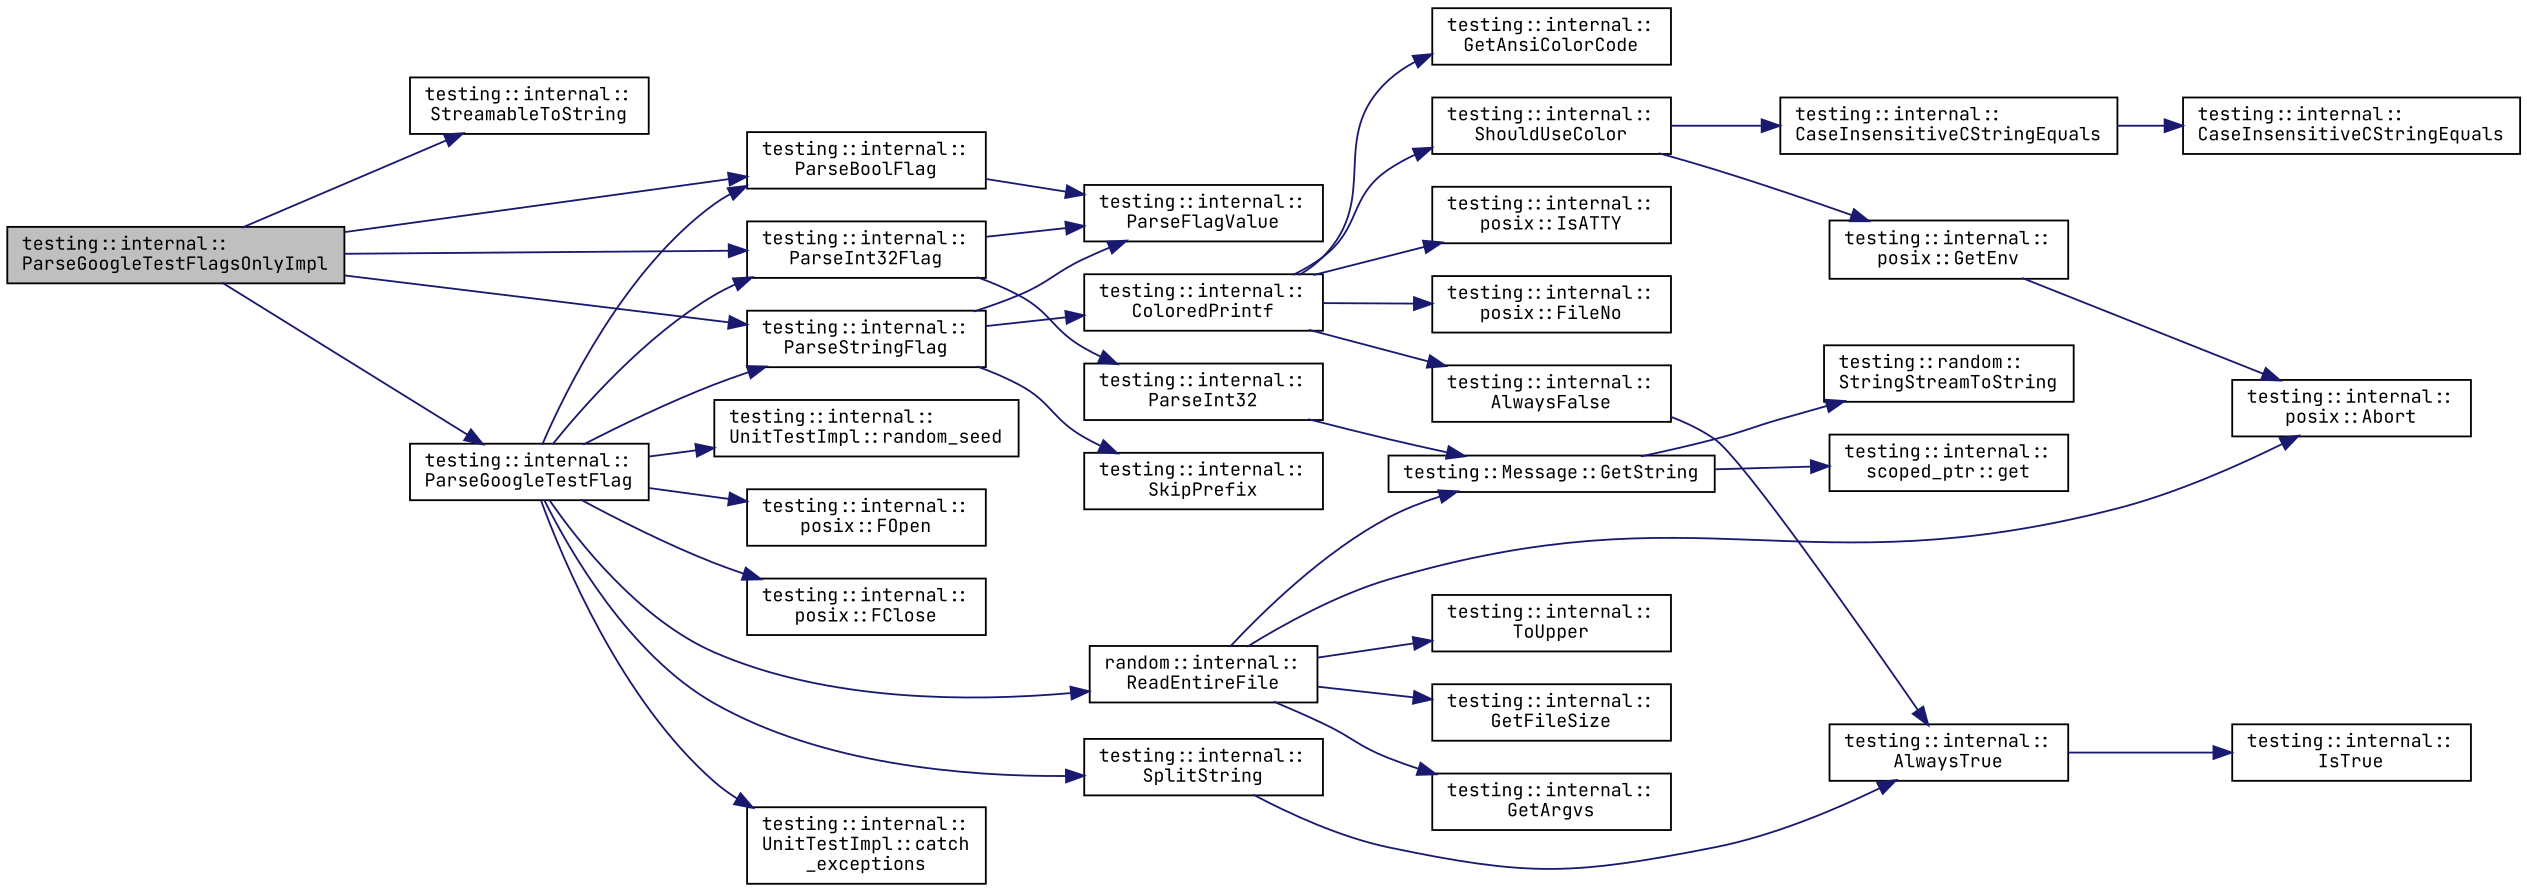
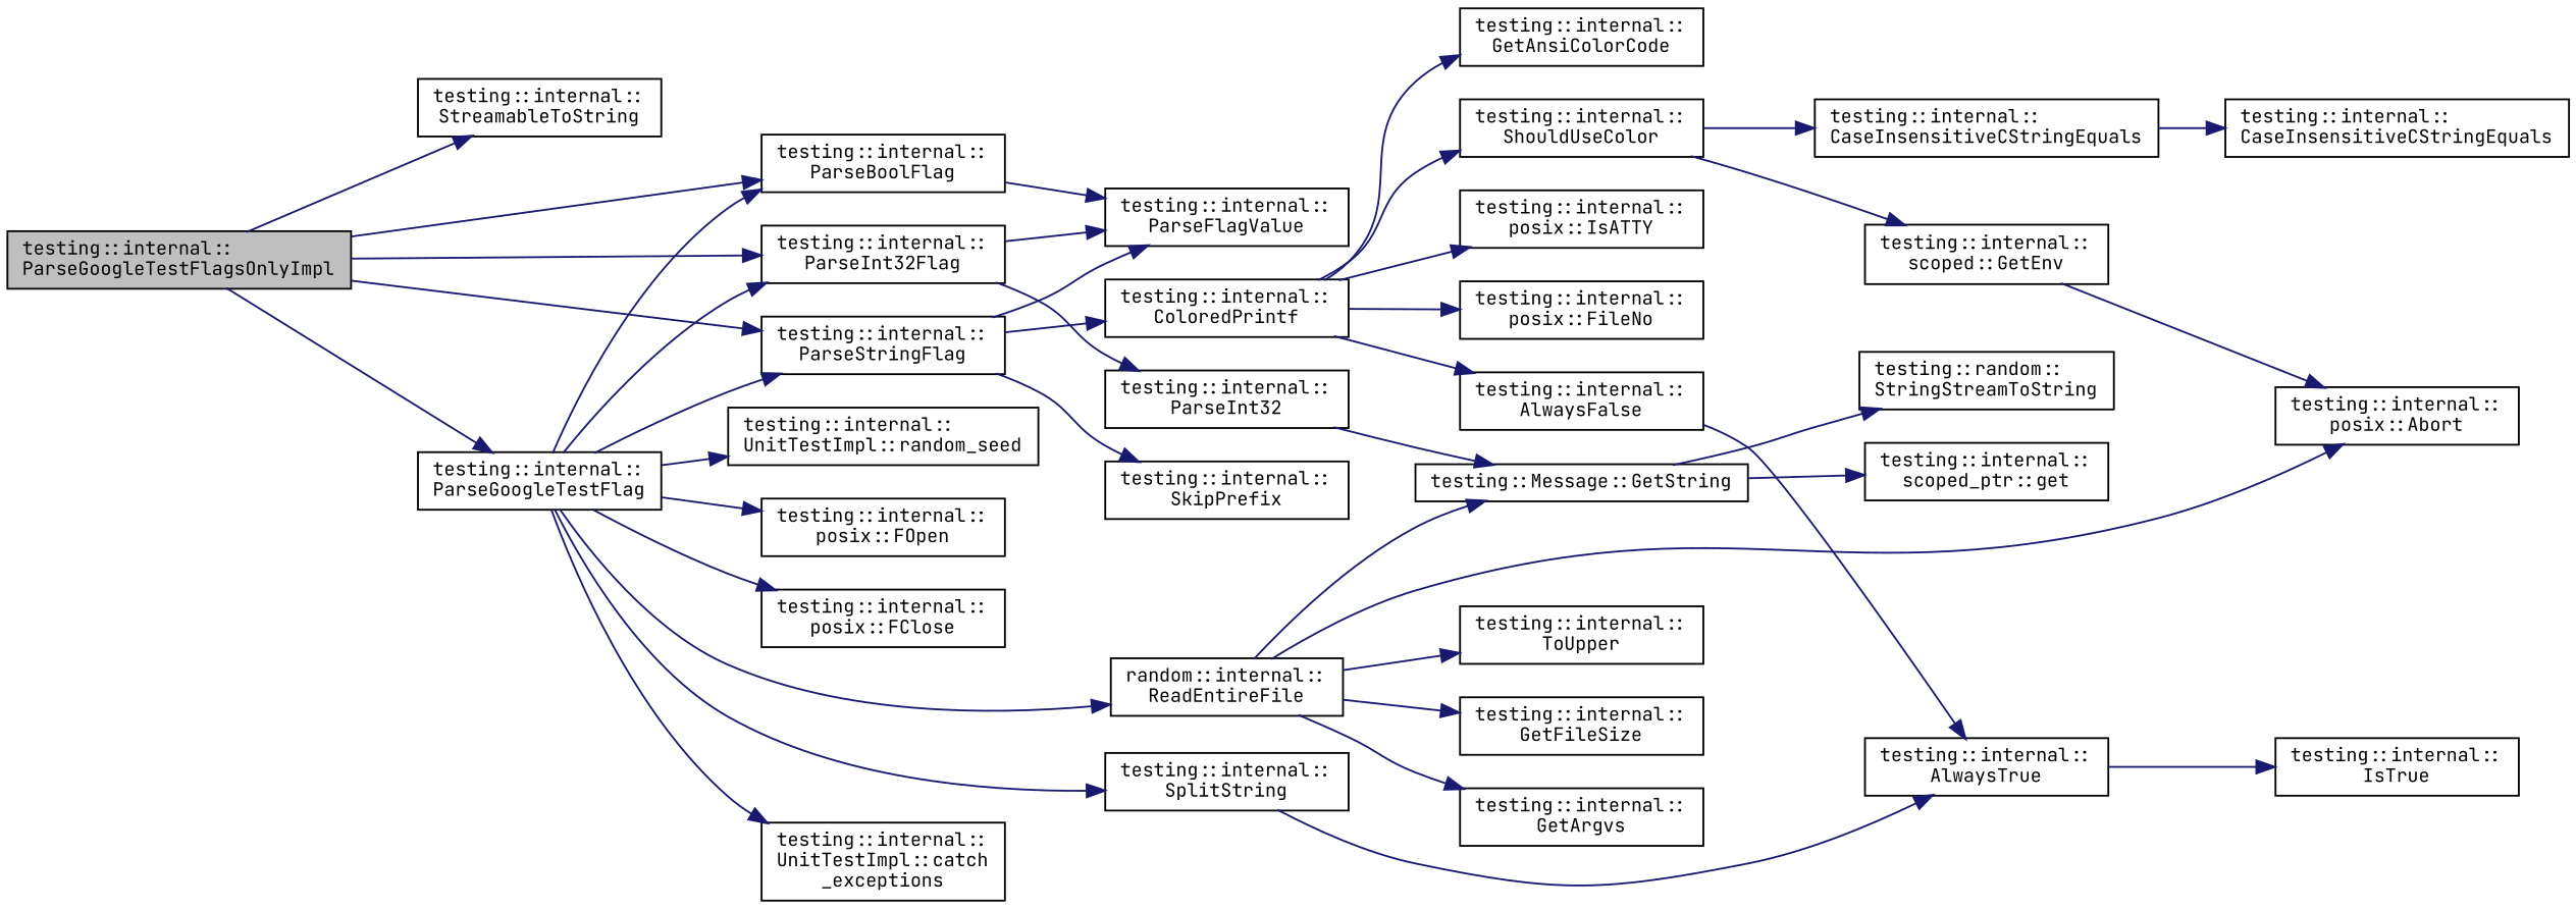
  digraph {
    fontname="JetBrains Mono"
    rankdir=LR
    node [color=black fillcolor=white fontname="JetBrains Mono" fontsize=10 shape=record style=filled]
    edge [color=midnightblue fontname="JetBrains Mono" fontsize=10 labelfontname=Helvetica labelfontsize=10 style=solid]
    n1 [fillcolor=grey75 fontcolor=black height=0.2 label="testing::internal::\lParseGoogleTestFlagsOnlyImpl" width=0.4]
    n2 [height=0.2 label="testing::internal::\lStreamableToString" width=0.4]
    n3 [height=0.2 label="testing::internal::\lParseBoolFlag" width=0.4]
    n4 [height=0.2 label="testing::internal::\lParseInt32Flag" width=0.4]
    n5 [height=0.2 label="testing::internal::\lParseStringFlag" width=0.4]
    n6 [height=0.2 label="testing::internal::\lParseGoogleTestFlag" width=0.4]
    n7 [height=0.2 label="testing::internal::\lParseFlagValue" width=0.4]
    n8 [height=0.2 label="testing::internal::\lParseInt32" width=0.4]
    n9 [height=0.2 label="testing::internal::\lSkipPrefix" width=0.4]
    n10 [height=0.2 label="testing::internal::\lColoredPrintf" width=0.4]
    n11 [height=0.2 label="testing::internal::\lUnitTestImpl::catch\l_exceptions" width=0.4]
    n12 [height=0.2 label="testing::internal::\lUnitTestImpl::random_seed" width=0.4]
    n13 [height=0.2 label="testing::internal::\lposix::FOpen" width=0.4]
    n14 [height=0.2 label="random::internal::\lReadEntireFile" width=0.4]
    n15 [height=0.2 label="testing::internal::\lposix::FClose" width=0.4]
    n16 [height=0.2 label="testing::internal::\lSplitString" width=0.4]
    n17 [height=0.2 label="testing::Message::GetString" width=0.4]
    n18 [height=0.2 label="testing::random::\lStringStreamToString" width=0.4]
    n19 [height=0.2 label="testing::internal::\lscoped_ptr::get" width=0.4]
    n20 [height=0.2 label="testing::internal::\lAlwaysFalse" width=0.4]
    n21 [height=0.2 label="testing::internal::\lShouldUseColor" width=0.4]
    n22 [height=0.2 label="testing::internal::\lposix::IsATTY" width=0.4]
    n23 [height=0.2 label="testing::internal::\lposix::FileNo" width=0.4]
    n24 [height=0.2 label="testing::internal::\lGetAnsiColorCode" width=0.4]
    n25 [height=0.2 label="testing::internal::\lAlwaysTrue" width=0.4]
    n26 [height=0.2 label="testing::internal::\lCaseInsensitiveCStringEquals" width=0.4]
-   n27 [height=0.2 label="testing::internal::\lposix::GetEnv" width=0.4]
+   n27 [height=0.2 label="testing::internal::\lscoped::GetEnv" width=0.4]
    n28 [height=0.2 label="testing::internal::\lIsTrue" width=0.4]
    n29 [height=0.2 label="testing::internal::\lCaseInsensitiveCStringEquals" width=0.4]
    n30 [height=0.2 label="testing::internal::\lposix::Abort" width=0.4]
    n31 [height=0.2 label="testing::internal::\lGetFileSize" width=0.4]
    n32 [height=0.2 label="testing::internal::\lGetArgvs" width=0.4]
    n33 [height=0.2 label="testing::internal::\lToUpper" width=0.4]
    n1 -> n2
    n1 -> n3
    n1 -> n4
    n1 -> n5
    n1 -> n6
    n3 -> n7
    n4 -> n7
    n4 -> n8
    n5 -> n7
    n5 -> n9
    n5 -> n10
    n6 -> n3
    n6 -> n4
    n6 -> n5
    n6 -> n11
    n6 -> n12
    n6 -> n13
    n6 -> n14
    n6 -> n15
    n6 -> n16
    n8 -> n17
    n10 -> n20
    n10 -> n21
    n10 -> n22
    n10 -> n23
    n10 -> n24
    n14 -> n17
    n14 -> n30
    n14 -> n31
    n14 -> n32
    n14 -> n33
    n16 -> n25
    n17 -> n18
    n17 -> n19
    n20 -> n25
    n21 -> n26
    n21 -> n27
    n25 -> n28
    n26 -> n29
    n27 -> n30
  }
